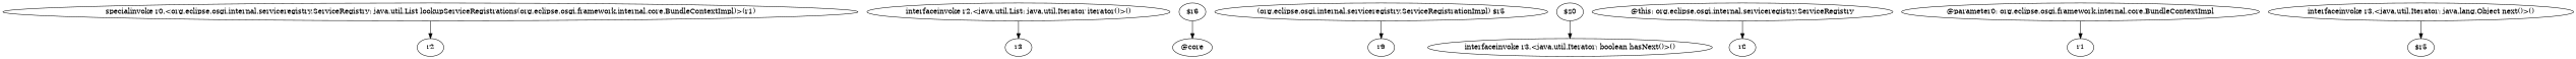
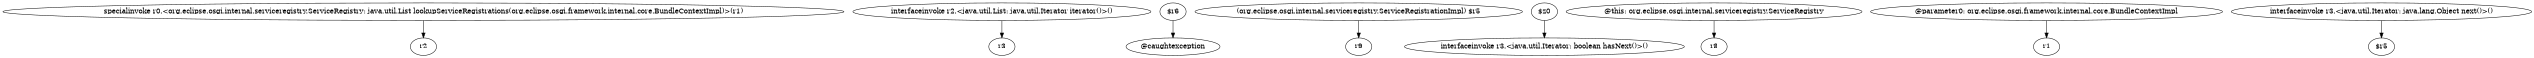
  digraph {
    n1 [label="specialinvoke r0.<org.eclipse.osgi.internal.serviceregistry.ServiceRegistry: java.util.List lookupServiceRegistrations(org.eclipse.osgi.framework.internal.core.BundleContextImpl)>(r1)"]
    n2 [label=r2]
    n3 [label="interfaceinvoke r2.<java.util.List: java.util.Iterator iterator()>()"]
    n4 [label=r3]
-   n5 [label="@core"]
+   n5 [label="@caughtexception"]
    n6 [label="$r6"]
    n7 [label="(org.eclipse.osgi.internal.serviceregistry.ServiceRegistrationImpl) $r5"]
    n8 [label=r9]
    n9 [label="interfaceinvoke r3.<java.util.Iterator: boolean hasNext()>()"]
    n10 [label="$z0"]
    n11 [label="@this: org.eclipse.osgi.internal.serviceregistry.ServiceRegistry"]
-   n12 [label=r0]
+   n12 [label=r8]
    n13 [label="@parameter0: org.eclipse.osgi.framework.internal.core.BundleContextImpl"]
    n14 [label=r1]
    n15 [label="interfaceinvoke r3.<java.util.Iterator: java.lang.Object next()>()"]
    n16 [label="$r5"]
    n1 -> n2
    n3 -> n4
    n6 -> n5
    n7 -> n8
    n10 -> n9
    n11 -> n12
    n13 -> n14
    n15 -> n16
  }
